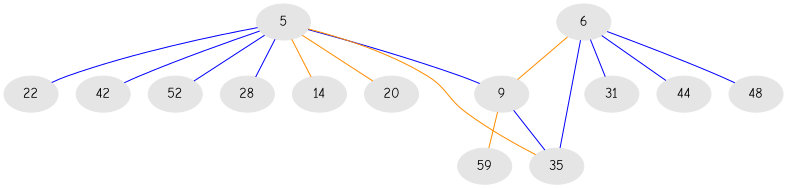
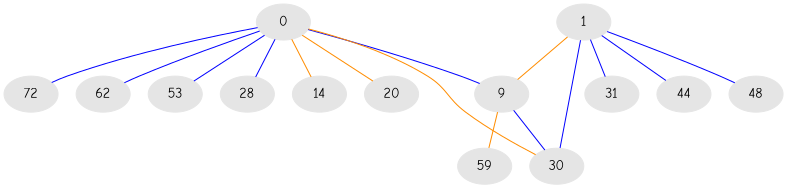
  graph {
    fontname="Comic Neue"
    node [color=gray90 fontname="Comic Neue" style=filled]
    edge [color=blue fontname="Comic Neue"]
-   1 [super="+3+2" label=6]
+   1 [super="+3+2"]
    n2 [label=9 super="+40+51+38+8"]
-   30 [super="+56" label=35]
+   30 [super="+56"]
    31
    n5 [label=44]
    48
-   5 [super="+34+12+9"]
+   5 [super="+34+12+9" label=0]
    14 [super="+49+47"]
    20
-   22
-   42
-   52
+   22 [label=72]
+   42 [label=62]
+   52 [label=53]
    n13 [label=28]
    n14 [label=59]
    1 -- n2 [color=darkorange]
    1 -- 30 [weight=2]
    1 -- 31
    1 -- n5
    1 -- 48
    n2 -- 30
    n2 -- n14 [color=darkorange]
    5 -- n2
    5 -- 30 [color=darkorange]
    5 -- 14 [color=darkorange]
    5 -- 20 [color=darkorange]
    5 -- 22
    5 -- 42
    5 -- 52
    5 -- n13
  }
